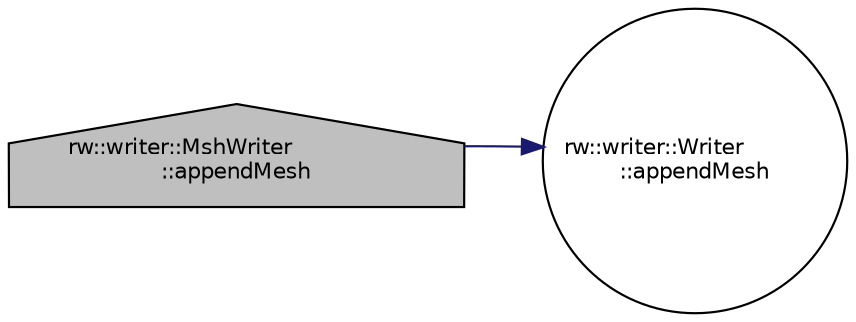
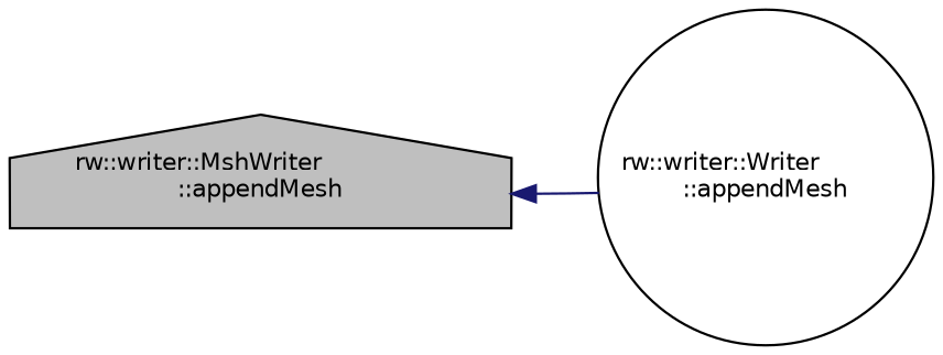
  digraph {
    rankdir=LR
    node [color=black fontname=Helvetica fontsize=10 style=filled]
    n1 [fillcolor=grey75 fontcolor=black height=0.2 label="rw::writer::MshWriter\l::appendMesh" shape=house width=0.4]
    n2 [fillcolor=white height=0.2 label="rw::writer::Writer\l::appendMesh" shape=circle width=0.4]
-   n2 -> n1 [color=midnightblue dir=back fontname=Helvetica fontsize=10 labelfontname=Helvetica labelfontsize=10 style=solid]
+   n1 -> n2 [color=midnightblue dir=back fontname=Helvetica fontsize=10 labelfontname=Helvetica labelfontsize=10 style=solid]
  }
